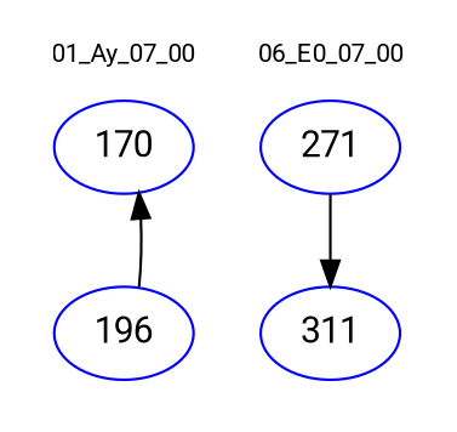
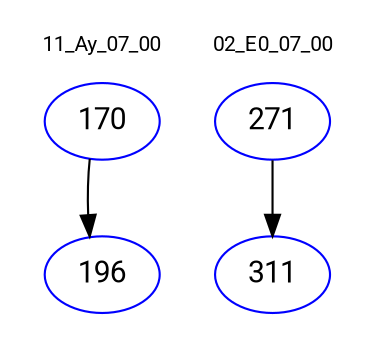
  digraph {
    fontname=Roboto
    node [color=blue fontname=Roboto]
    edge [color=black fontname=Roboto]
    n1 [label=170]
    n2 [label=196]
    n3 [label=271]
    n4 [label=311]
    subgraph cluster_1 {
      color=white
      fontsize=10
-     label="01_Ay_07_00"
+     label="11_Ay_07_00"
      n1
      n2
    }
    subgraph cluster_2 {
      color=white
      fontsize=10
-     label="06_E0_07_00"
+     label="02_E0_07_00"
      n3
      n4
    }
-   n2 -> n1
+   n1 -> n2
    n3 -> n4
  }
